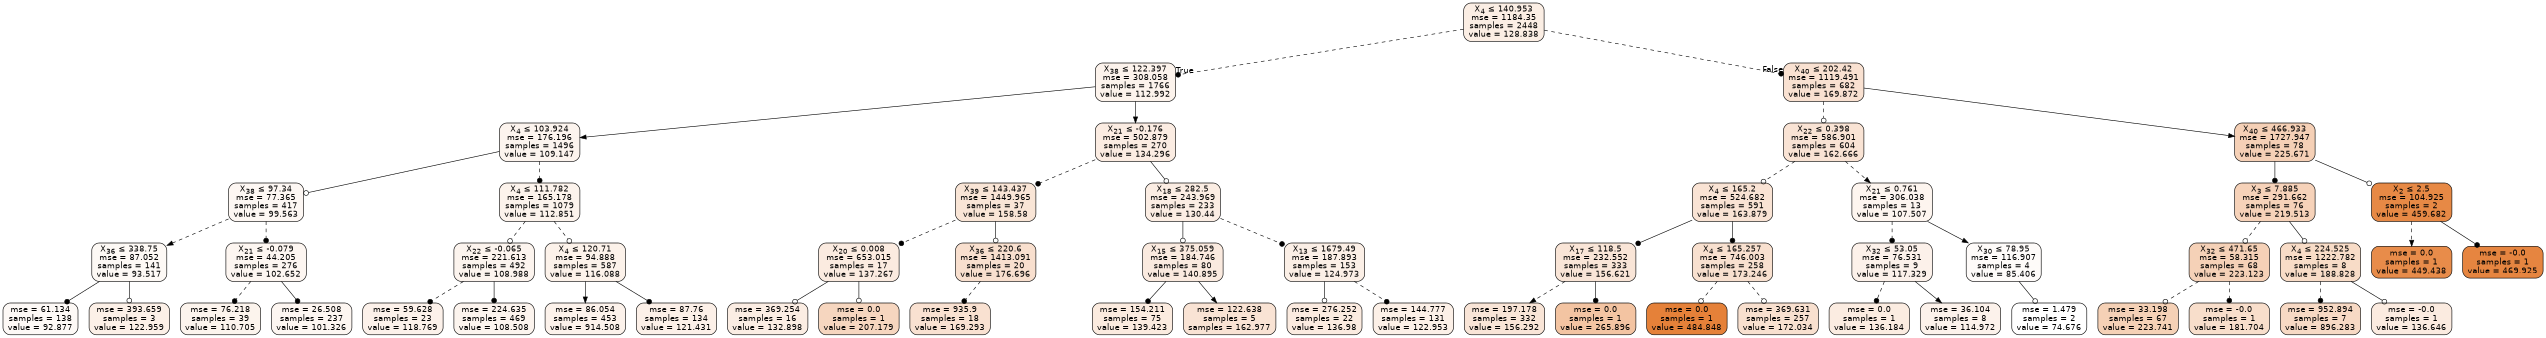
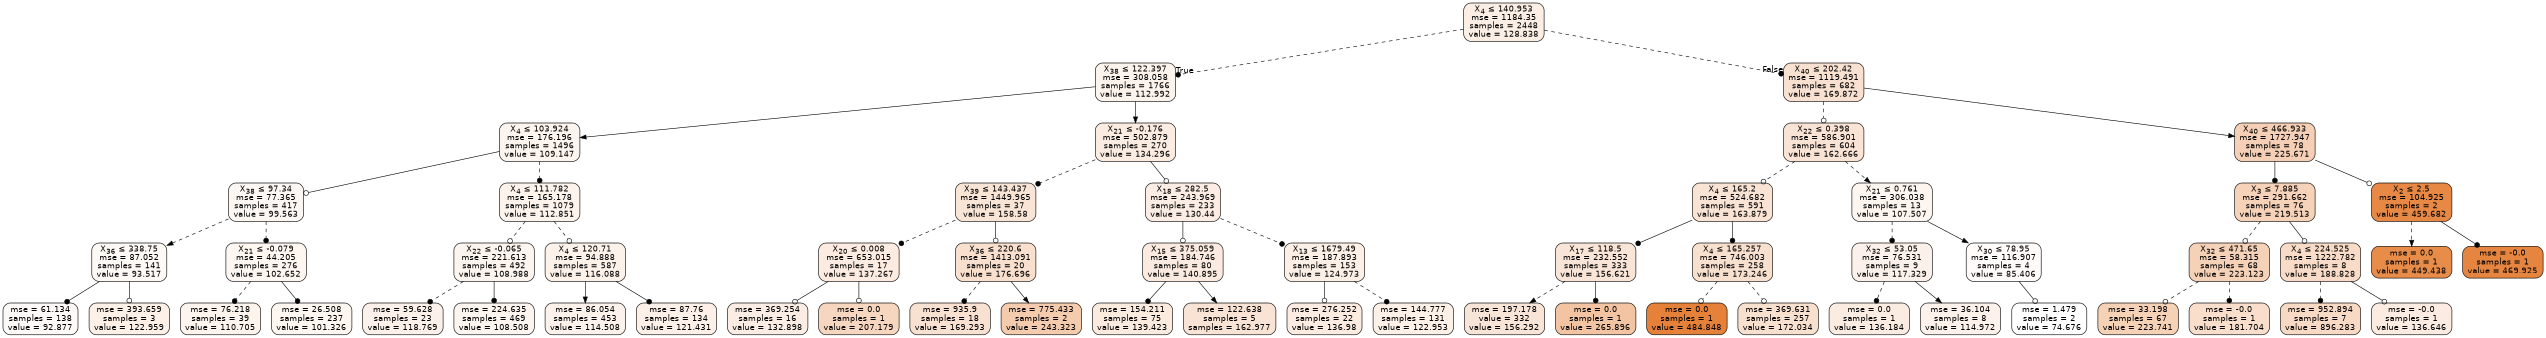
  digraph {
    node [color=black fillcolor="#e5813915" fontname=helvetica shape=box style="filled, rounded"]
    edge [arrowhead=dot fontname=helvetica style=solid]
    n1 [fillcolor="#e5813922" label=<X<SUB>4</SUB> &le; 140.953<br/>mse = 1184.35<br/>samples = 2448<br/>value = 128.838>]
    n2 [fillcolor="#e5813918" label=<X<SUB>38</SUB> &le; 122.397<br/>mse = 308.058<br/>samples = 1766<br/>value = 112.992>]
    n3 [fillcolor="#e581393b" label=<X<SUB>40</SUB> &le; 202.42<br/>mse = 1119.491<br/>samples = 682<br/>value = 169.872>]
    n4 [label=<X<SUB>4</SUB> &le; 103.924<br/>mse = 176.196<br/>samples = 1496<br/>value = 109.147>]
    n5 [fillcolor="#e5813925" label=<X<SUB>21</SUB> &le; -0.176<br/>mse = 502.879<br/>samples = 270<br/>value = 134.296>]
    n6 [fillcolor="#e5813937" label=<X<SUB>22</SUB> &le; 0.398<br/>mse = 586.901<br/>samples = 604<br/>value = 162.666>]
    n7 [fillcolor="#e581395e" label=<X<SUB>40</SUB> &le; 466.933<br/>mse = 1727.947<br/>samples = 78<br/>value = 225.671>]
    n8 [fillcolor="#e581390f" label=<X<SUB>38</SUB> &le; 97.34<br/>mse = 77.365<br/>samples = 417<br/>value = 99.563>]
    n9 [fillcolor="#e5813918" label=<X<SUB>4</SUB> &le; 111.782<br/>mse = 165.178<br/>samples = 1079<br/>value = 112.851>]
    n10 [fillcolor="#e5813934" label=<X<SUB>39</SUB> &le; 143.437<br/>mse = 1449.965<br/>samples = 37<br/>value = 158.58>]
    n11 [fillcolor="#e5813923" label=<X<SUB>18</SUB> &le; 282.5<br/>mse = 243.969<br/>samples = 233<br/>value = 130.44>]
    n12 [fillcolor="#e581390c" label=<X<SUB>36</SUB> &le; 338.75<br/>mse = 87.052<br/>samples = 141<br/>value = 93.517>]
    n13 [fillcolor="#e5813911" label=<X<SUB>21</SUB> &le; -0.079<br/>mse = 44.205<br/>samples = 276<br/>value = 102.652>]
    n14 [label=<X<SUB>22</SUB> &le; -0.065<br/>mse = 221.613<br/>samples = 492<br/>value = 108.988>]
    n15 [fillcolor="#e581391a" label=<X<SUB>4</SUB> &le; 120.71<br/>mse = 94.888<br/>samples = 587<br/>value = 116.088>]
    n16 [fillcolor="#e581390b" label=<mse = 61.134<br/>samples = 138<br/>value = 92.877>]
    n17 [fillcolor="#e581391e" label=<mse = 393.659<br/>samples = 3<br/>value = 122.959>]
    n18 [fillcolor="#e5813916" label=<mse = 76.218<br/>samples = 39<br/>value = 110.705>]
    n19 [fillcolor="#e5813911" label=<mse = 26.508<br/>samples = 237<br/>value = 101.326>]
    n20 [fillcolor="#e581391b" label=<mse = 59.628<br/>samples = 23<br/>value = 118.769>]
    n21 [label=<mse = 224.635<br/>samples = 469<br/>value = 108.508>]
-   n22 [fillcolor="#e5813919" label=<mse = 86.054<br/>samples = 453<br/>value = 914.508>]
+   n22 [fillcolor="#e5813919" label=<mse = 86.054<br/>samples = 453<br/>value = 114.508>]
    n23 [fillcolor="#e581391d" label=<mse = 87.76<br/>samples = 134<br/>value = 121.431>]
    n24 [fillcolor="#e5813927" label=<X<SUB>20</SUB> &le; 0.008<br/>mse = 653.015<br/>samples = 17<br/>value = 137.267>]
    n25 [fillcolor="#e581393f" label=<X<SUB>36</SUB> &le; 220.6<br/>mse = 1413.091<br/>samples = 20<br/>value = 176.696>]
    n26 [fillcolor="#e5813929" label=<X<SUB>15</SUB> &le; 375.059<br/>mse = 184.746<br/>samples = 80<br/>value = 140.895>]
    n27 [fillcolor="#e581391f" label=<X<SUB>13</SUB> &le; 1679.49<br/>mse = 187.893<br/>samples = 153<br/>value = 124.973>]
    n28 [fillcolor="#e5813924" label=<mse = 369.254<br/>samples = 16<br/>value = 132.898>]
    n29 [fillcolor="#e5813952" label=<mse = 0.0<br/>samples = 1<br/>value = 207.179>]
    n30 [fillcolor="#e581393b" label=<mse = 935.9<br/>samples = 18<br/>value = 169.293>]
+   n31 [fillcolor="#e5813969" label=<mse = 775.433<br/>samples = 2<br/>value = 243.323>]
    n32 [fillcolor="#e5813928" label=<mse = 154.211<br/>samples = 75<br/>value = 139.423>]
    n33 [fillcolor="#e5813937" label=<mse = 122.638<br/>samples = 5<br/>samples = 162.977>]
    n34 [fillcolor="#e5813927" label=<mse = 276.252<br/>samples = 22<br/>value = 136.98>]
    n35 [fillcolor="#e581391e" label=<mse = 144.777<br/>samples = 131<br/>value = 122.953>]
    n36 [fillcolor="#e5813937" label=<X<SUB>4</SUB> &le; 165.2<br/>mse = 524.682<br/>samples = 591<br/>value = 163.879>]
    n37 [fillcolor="#e5813914" label=<X<SUB>21</SUB> &le; 0.761<br/>mse = 306.038<br/>samples = 13<br/>value = 107.507>]
    n38 [fillcolor="#e581395a" label=<X<SUB>3</SUB> &le; 7.885<br/>mse = 291.662<br/>samples = 76<br/>value = 219.513>]
    n39 [fillcolor="#e58139ef" label=<X<SUB>2</SUB> &le; 2.5<br/>mse = 104.925<br/>samples = 2<br/>value = 459.682>]
    n40 [fillcolor="#e5813933" label=<X<SUB>17</SUB> &le; 118.5<br/>mse = 232.552<br/>samples = 333<br/>value = 156.621>]
    n41 [fillcolor="#e581393d" label=<X<SUB>4</SUB> &le; 165.257<br/>mse = 746.003<br/>samples = 258<br/>value = 173.246>]
    n42 [fillcolor="#e581391b" label=<X<SUB>32</SUB> &le; 53.05<br/>mse = 76.531<br/>samples = 9<br/>value = 117.329>]
    n43 [fillcolor="#e5813907" label=<X<SUB>30</SUB> &le; 78.95<br/>mse = 116.907<br/>samples = 4<br/>value = 85.406>]
-   n44 [fillcolor="#e5813933" label=<mse = 197.178<br/>samples = 332<br/>value = 156.292>]
+   n44 [fillcolor="#e5813933" label=<mse = 197.178<br/>value = 332<br/>value = 156.292>]
    n45 [fillcolor="#e5813977" label=<mse = 0.0<br/>samples = 1<br/>value = 265.896>]
    n46 [fillcolor="#e58139ff" label=<mse = 0.0<br/>samples = 1<br/>value = 484.848>]
    n47 [fillcolor="#e581393d" label=<mse = 369.631<br/>samples = 257<br/>value = 172.034>]
    n48 [fillcolor="#e5813926" label=<mse = 0.0<br/>samples = 1<br/>value = 136.184>]
    n49 [fillcolor="#e5813919" label=<mse = 36.104<br/>samples = 8<br/>value = 114.972>]
    n50 [fillcolor="#e5813900" label=<mse = 1.479<br/>samples = 2<br/>value = 74.676>]
    n51 [fillcolor="#e581395c" label=<X<SUB>32</SUB> &le; 471.65<br/>mse = 58.315<br/>samples = 68<br/>value = 223.123>]
    n52 [fillcolor="#e5813947" label=<X<SUB>4</SUB> &le; 224.525<br/>mse = 1222.782<br/>samples = 8<br/>value = 188.828>]
    n53 [fillcolor="#e58139e9" label=<mse = 0.0<br/>samples = 1<br/>value = 449.438>]
    n54 [fillcolor="#e58139f6" label=<mse = -0.0<br/>samples = 1<br/>value = 469.925>]
    n55 [fillcolor="#e581395d" label=<mse = 33.198<br/>samples = 67<br/>value = 223.741>]
    n56 [fillcolor="#e5813943" label=<mse = -0.0<br/>samples = 1<br/>value = 181.704>]
    n57 [fillcolor="#e581394c" label=<mse = 952.894<br/>samples = 7<br/>value = 896.283>]
    n58 [fillcolor="#e5813927" label=<mse = -0.0<br/>samples = 1<br/>value = 136.646>]
    n1 -> n2 [headlabel=True labelangle=45 labeldistance=2.5 style=dashed]
    n1 -> n3 [headlabel=False labelangle=-45 labeldistance=2.5 style=dashed]
    n2 -> n4 [arrowhead=normal]
    n2 -> n5 [arrowhead=normal]
    n3 -> n6 [arrowhead=odot style=dashed]
    n3 -> n7 [arrowhead=normal]
    n4 -> n8 [arrowhead=odot]
    n4 -> n9 [style=dashed]
    n5 -> n10 [style=dashed]
    n5 -> n11 [arrowhead=odot]
    n6 -> n36 [arrowhead=odot style=dashed]
    n6 -> n37 [arrowhead=normal style=dashed]
    n7 -> n38
    n7 -> n39 [arrowhead=odot]
    n8 -> n12 [arrowhead=normal style=dashed]
    n8 -> n13 [style=dashed]
    n9 -> n14 [arrowhead=odot style=dashed]
    n9 -> n15 [arrowhead=odot style=dashed]
    n10 -> n24 [style=dashed]
    n10 -> n25 [arrowhead=odot]
    n11 -> n26 [arrowhead=odot]
    n11 -> n27 [style=dashed]
    n12 -> n16
    n12 -> n17 [arrowhead=odot]
    n13 -> n18 [style=dashed]
    n13 -> n19
    n14 -> n20 [style=dashed]
    n14 -> n21
    n15 -> n22 [arrowhead=normal]
    n15 -> n23
    n24 -> n28 [arrowhead=odot]
    n24 -> n29 [arrowhead=odot]
    n25 -> n30 [style=dashed]
+   n25 -> n31 [arrowhead=normal]
    n26 -> n32
    n26 -> n33 [arrowhead=normal]
    n27 -> n34 [arrowhead=odot]
    n27 -> n35 [style=dashed]
    n36 -> n40
    n36 -> n41
    n37 -> n42 [style=dashed]
    n37 -> n43 [arrowhead=normal]
    n38 -> n51 [arrowhead=odot style=dashed]
    n38 -> n52 [arrowhead=odot]
    n39 -> n53 [arrowhead=normal style=dashed]
    n39 -> n54
    n40 -> n44 [arrowhead=normal style=dashed]
    n40 -> n45
    n41 -> n46 [arrowhead=odot style=dashed]
    n41 -> n47 [arrowhead=odot style=dashed]
    n42 -> n48 [style=dashed]
    n42 -> n49 [arrowhead=normal]
    n43 -> n50 [arrowhead=odot]
    n51 -> n55 [arrowhead=odot style=dashed]
    n51 -> n56 [style=dashed]
    n52 -> n57 [style=dashed]
    n52 -> n58 [arrowhead=odot]
  }
